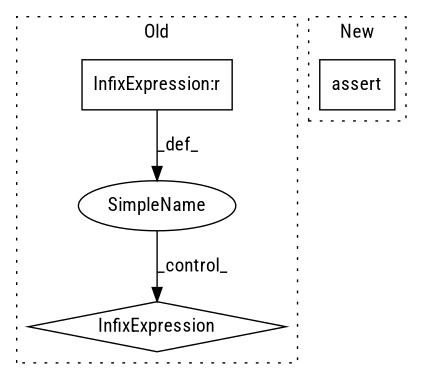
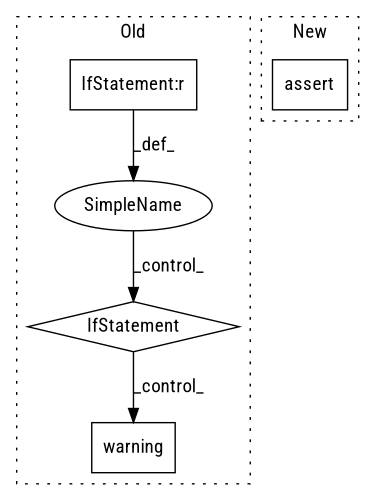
  digraph {
    fontname="Roboto Condensed"
    node [fontname="Roboto Condensed" shape=box]
    edge [fontname="Roboto Condensed"]
-   n2 [a=25 l="4,2" label=InfixExpression s="1923,1956" shape=diamond]
+   n1 [a=32 l=9 label=warning s=2117]
+   n2 [a=25 l="4,2" label=IfStatement s="1923,1956" shape=diamond]
    n3 [a=42 label=SimpleName shape=ellipse]
-   n4 [a=27 l=4 label="InfixExpression:r" s=1943]
+   n4 [a=27 l=4 label="IfStatement:r" s=1943]
    n5 [a=6 l=7 label=assert s=2027]
    subgraph cluster_1 {
      label=Old
      style=dotted
+     n1
      n2
      n3
      n4
    }
    subgraph cluster_2 {
      label=New
      style=dotted
      n5
    }
+   n2 -> n1 [label=_control_]
    n3 -> n2 [label=_control_]
    n4 -> n3 [label=_def_]
  }
